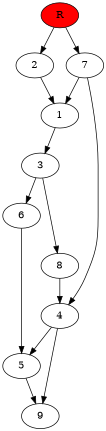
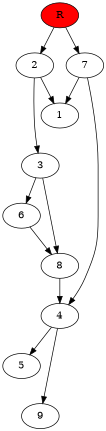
  digraph {
    2
    1
    3
    6
    8
    5
    4
    9
    7
    R [fillcolor="#ff0000" style=filled]
    2 -> 1
-   1 -> 3
+   2 -> 3
    3 -> 6
    3 -> 8
-   6 -> 5
+   6 -> 8
    8 -> 4
-   5 -> 9
    4 -> 5
    4 -> 9
    7 -> 1
    7 -> 4
    R -> 2
    R -> 7
  }
